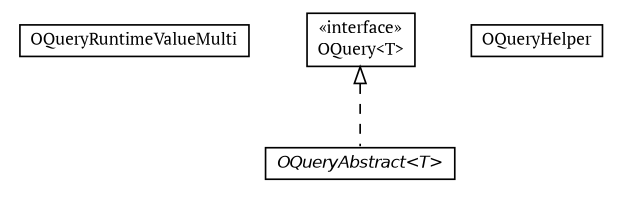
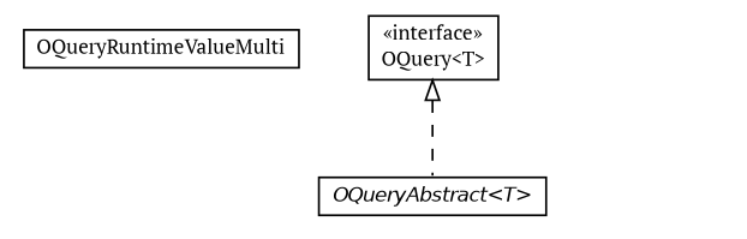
  digraph {
    nodesep=0.25
    ranksep=0.5
    fontname="PT Serif"
    node [fontcolor=black fontname="PT Serif" fontsize=10.0 shape=plaintext]
    n1 [label=<<table title="com.orientechnologies.orient.core.query.OQueryRuntimeValueMulti" border="0" cellborder="1" cellspacing="0" cellpadding="2" port="p" href="./OQueryRuntimeValueMulti.html"> 		<tr><td><table border="0" cellspacing="0" cellpadding="1"> <tr><td align="center" balign="center"> OQueryRuntimeValueMulti </td></tr> 		</table></td></tr> 		</table>>]
    n2 [label=<<table title="com.orientechnologies.orient.core.query.OQueryAbstract" border="0" cellborder="1" cellspacing="0" cellpadding="2" port="p" href="./OQueryAbstract.html"> 		<tr><td><table border="0" cellspacing="0" cellpadding="1"> <tr><td align="center" balign="center"><font face="Helvetica-Oblique"> OQueryAbstract&lt;T&gt; </font></td></tr> 		</table></td></tr> 		</table>>]
-   n3 [label=<<table title="com.orientechnologies.orient.core.query.OQueryHelper" border="0" cellborder="1" cellspacing="0" cellpadding="2" port="p" href="./OQueryHelper.html"> 		<tr><td><table border="0" cellspacing="0" cellpadding="1"> <tr><td align="center" balign="center"> OQueryHelper </td></tr> 		</table></td></tr> 		</table>>]
    n4 [label=<<table title="com.orientechnologies.orient.core.query.OQuery" border="0" cellborder="1" cellspacing="0" cellpadding="2" port="p" href="./OQuery.html"> 		<tr><td><table border="0" cellspacing="0" cellpadding="1"> <tr><td align="center" balign="center"> &#171;interface&#187; </td></tr> <tr><td align="center" balign="center"> OQuery&lt;T&gt; </td></tr> 		</table></td></tr> 		</table>>]
    n4 -> n2 [arrowtail=empty dir=back fontname="PT Serif" fontsize=10 headport=p labelfontname=Helvetica labelfontsize=10 style=dashed tailport=p]
  }
